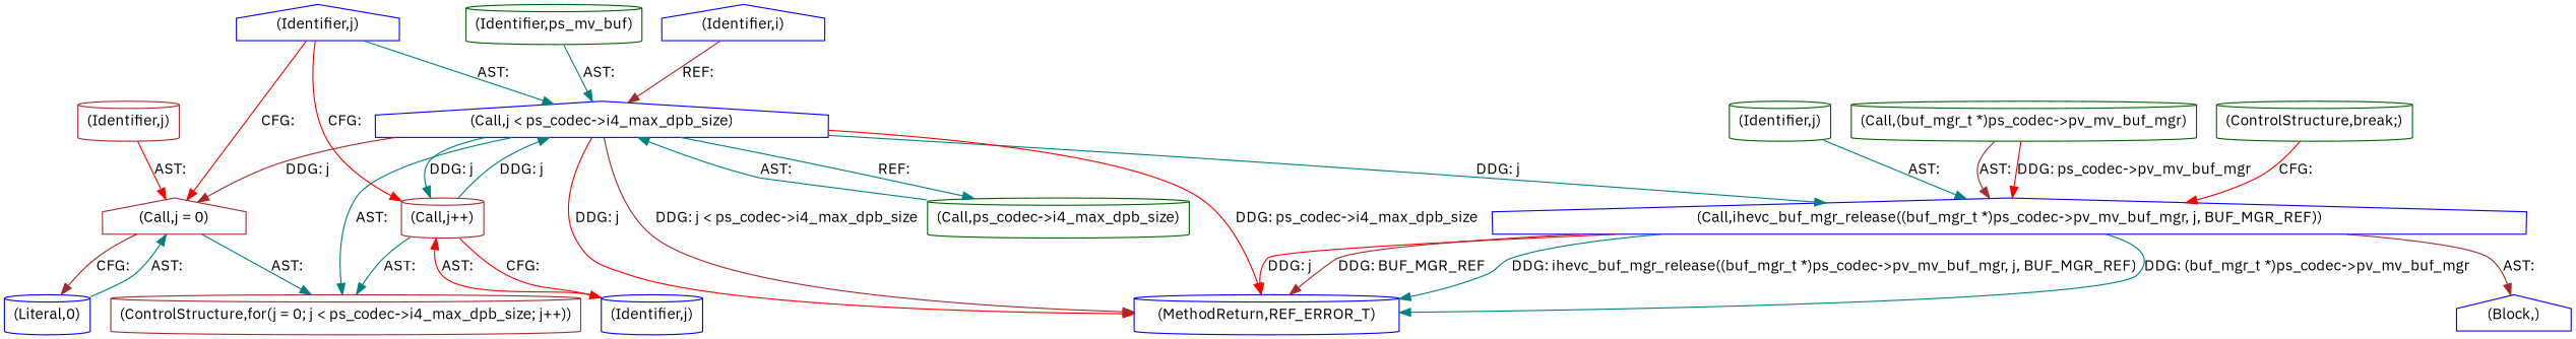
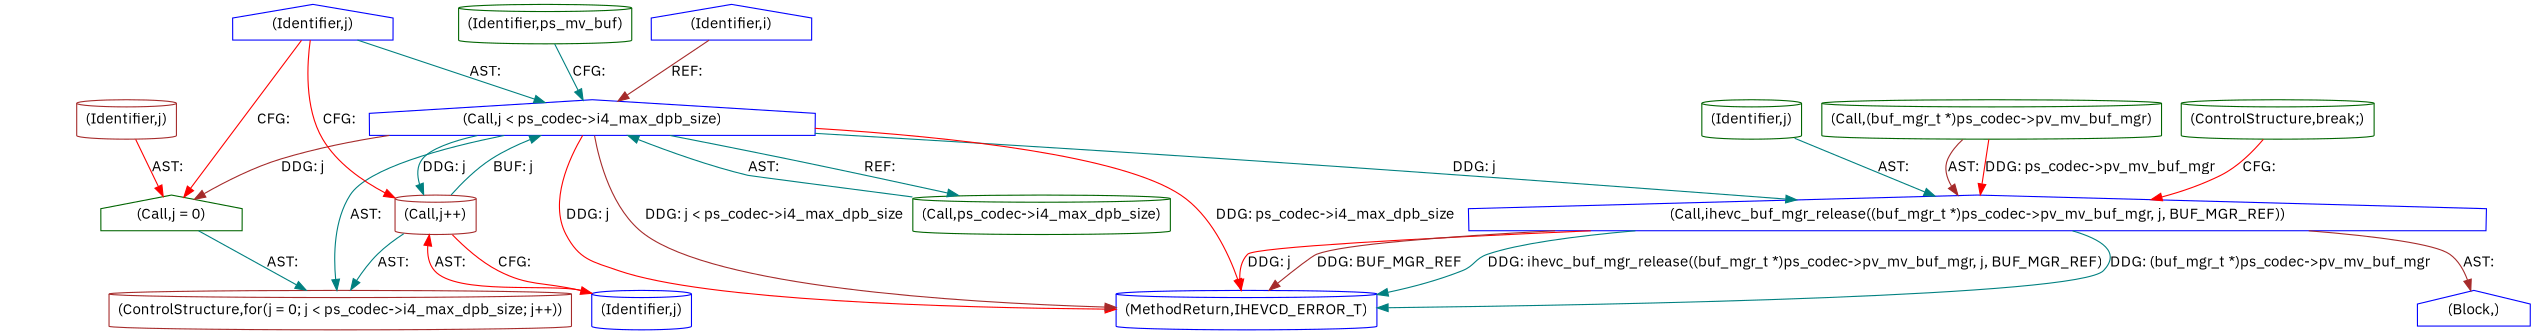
  digraph {
    fontname="IBM Plex Sans"
    node [color=blue fontname="IBM Plex Sans" shape=cylinder]
    edge [color=teal fontname="IBM Plex Sans"]
    n1 [label="(Call,j < ps_codec->i4_max_dpb_size)" shape=house]
    n2 [color=brown label="(Call,j++)"]
    n3 [label="(Call,ihevc_buf_mgr_release((buf_mgr_t *)ps_codec->pv_mv_buf_mgr, j, BUF_MGR_REF))" shape=house]
    n4 [color=darkgreen label="(Call,ps_codec->i4_max_dpb_size)"]
-   n5 [label="(MethodReturn,REF_ERROR_T)"]
+   n5 [label="(MethodReturn,IHEVCD_ERROR_T)"]
    n6 [color=brown label="(ControlStructure,for(j = 0; j < ps_codec->i4_max_dpb_size; j++))"]
-   n7 [color=brown label="(Call,j = 0)" shape=house]
+   n7 [color=darkgreen label="(Call,j = 0)" shape=house]
    n8 [label="(Identifier,j)"]
    n9 [label="(Block,)" shape=house]
-   n10 [label="(Literal,0)"]
    n11 [label="(Identifier,j)" shape=house]
    n12 [color=darkgreen label="(Identifier,j)"]
    n13 [color=darkgreen label="(ControlStructure,break;)"]
    n14 [color=darkgreen label="(Identifier,ps_mv_buf)"]
    n15 [label="(Identifier,i)" shape=house]
    n16 [color=darkgreen label="(Call,(buf_mgr_t *)ps_codec->pv_mv_buf_mgr)"]
    n17 [color=brown label="(Identifier,j)"]
    n1 -> n2 [label="DDG: j"]
    n1 -> n3 [label="DDG: j"]
    n1 -> n4 [label="REF: "]
    n1 -> n5 [color=red label="DDG: j"]
    n1 -> n5 [color=brown label="DDG: j < ps_codec->i4_max_dpb_size"]
    n1 -> n5 [color=red label="DDG: ps_codec->i4_max_dpb_size"]
    n1 -> n6 [label="AST: "]
    n1 -> n7 [color=brown label="DDG: j"]
-   n2 -> n1 [label="DDG: j"]
+   n2 -> n1 [label="BUF: j"]
    n2 -> n6 [label="AST: "]
    n2 -> n8 [color=red label="CFG: "]
    n3 -> n5 [color=red label="DDG: j"]
    n3 -> n5 [color=brown label="DDG: BUF_MGR_REF"]
    n3 -> n5 [label="DDG: ihevc_buf_mgr_release((buf_mgr_t *)ps_codec->pv_mv_buf_mgr, j, BUF_MGR_REF)"]
    n3 -> n5 [label="DDG: (buf_mgr_t *)ps_codec->pv_mv_buf_mgr"]
    n3 -> n9 [color=brown label="AST: "]
    n4 -> n1 [label="AST: "]
    n7 -> n6 [label="AST: "]
-   n7 -> n10 [color=brown label="CFG: "]
    n8 -> n2 [color=red label="AST: "]
-   n10 -> n7 [label="AST: "]
    n11 -> n1 [label="AST: "]
    n11 -> n2 [color=red label="CFG: "]
    n11 -> n7 [color=red label="CFG: "]
    n12 -> n3 [label="AST: "]
    n13 -> n3 [color=red label="CFG: "]
-   n14 -> n1 [label="AST: "]
+   n14 -> n1 [label="CFG: "]
    n15 -> n1 [color=brown label="REF: "]
    n16 -> n3 [color=brown label="AST: "]
    n16 -> n3 [color=red label="DDG: ps_codec->pv_mv_buf_mgr"]
    n17 -> n7 [color=red label="AST: "]
  }
